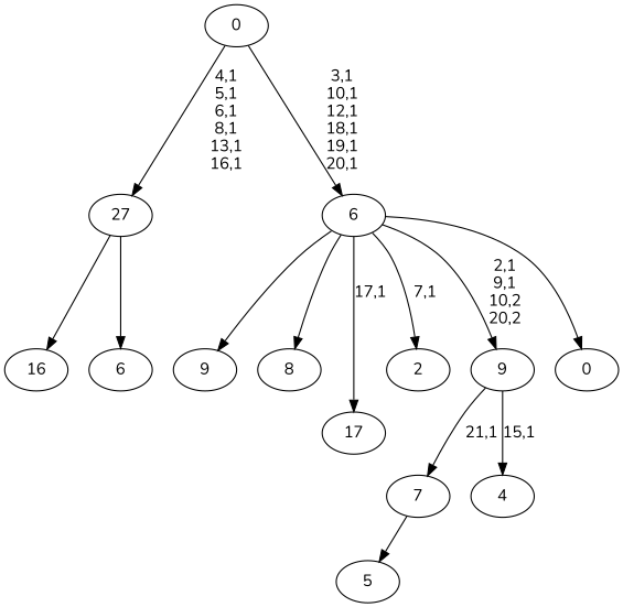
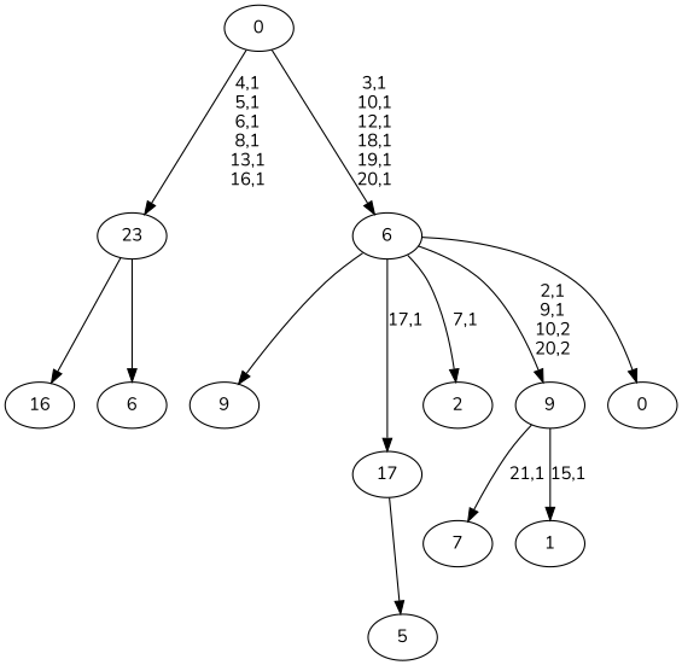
  digraph {
    fontname=Nunito
    node [fontname=Nunito]
    edge [fontname=Nunito]
    n1 [label=16]
    n2 [label=9]
-   n3 [label=8]
    n4 [label=7]
    n5 [label=6]
-   27
+   27 [label=23]
    n7 [label=5]
    17
    n9 [label=2]
-   n10 [label=4]
+   n10 [label=1]
    9
    n12 [label=0]
    6
    0
    27 -> n1
    27 -> n5
-   n4 -> n7
+   17 -> n7
    9 -> n4 [label="21,1"]
    9 -> n10 [label="15,1"]
    6 -> n2
-   6 -> n3
    6 -> 17 [label="17,1"]
    6 -> n9 [label="7,1"]
    6 -> 9 [label="2,1\n9,1\n10,2\n20,2"]
    6 -> n12
    0 -> 27 [label="4,1\n5,1\n6,1\n8,1\n13,1\n16,1"]
    0 -> 6 [label="3,1\n10,1\n12,1\n18,1\n19,1\n20,1"]
  }
